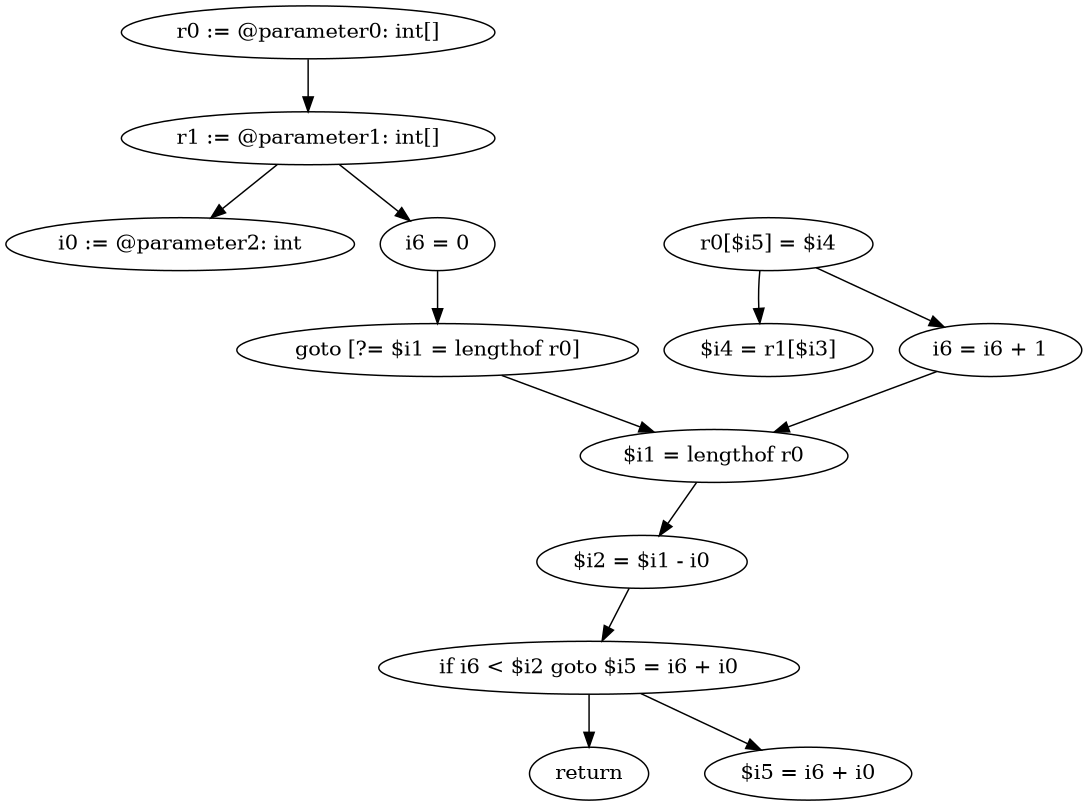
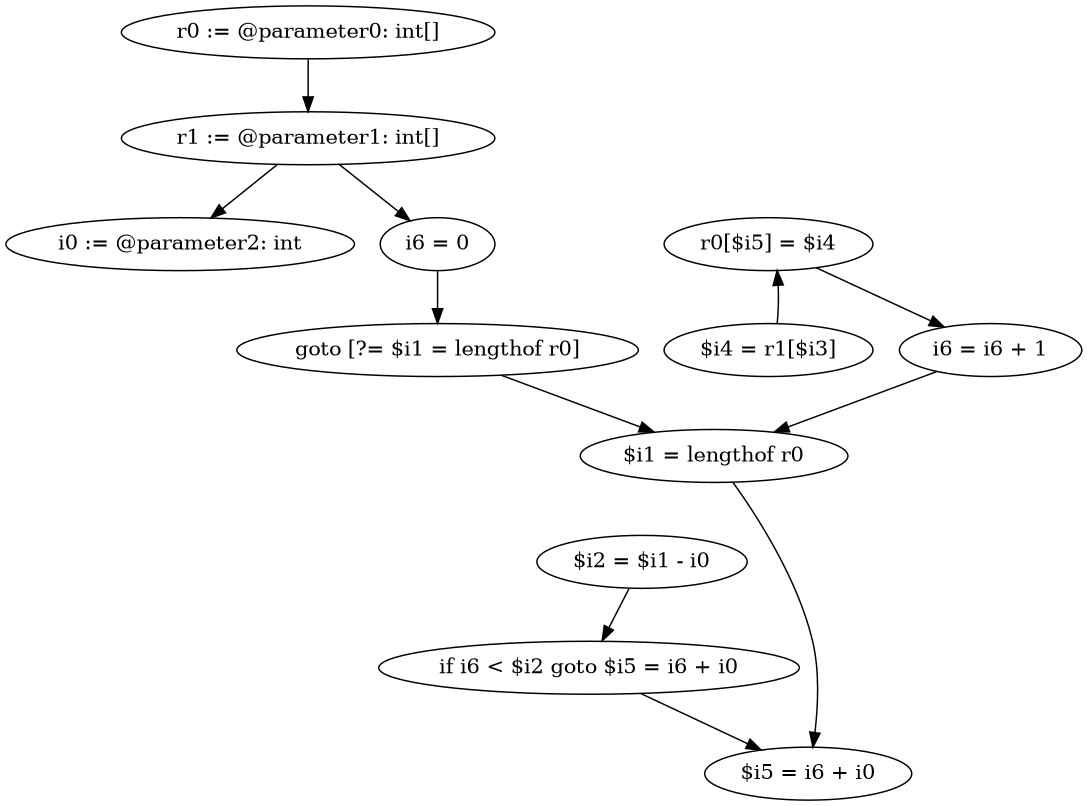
  digraph {
    "r0 := @parameter0: int[]"
    "r1 := @parameter1: int[]"
    "i0 := @parameter2: int"
    "i6 = 0"
    "goto [?= $i1 = lengthof r0]"
    "$i1 = lengthof r0"
    "$i2 = $i1 - i0"
    "$i4 = r1[$i3]"
    "r0[$i5] = $i4"
    "i6 = i6 + 1"
    "if i6 < $i2 goto $i5 = i6 + i0"
    "$i5 = i6 + i0"
-   return
    "r0 := @parameter0: int[]" -> "r1 := @parameter1: int[]"
    "r1 := @parameter1: int[]" -> "i0 := @parameter2: int"
    "r1 := @parameter1: int[]" -> "i6 = 0"
    "i6 = 0" -> "goto [?= $i1 = lengthof r0]"
    "goto [?= $i1 = lengthof r0]" -> "$i1 = lengthof r0"
-   "$i1 = lengthof r0" -> "$i2 = $i1 - i0"
+   "$i1 = lengthof r0" -> "$i5 = i6 + i0"
    "$i2 = $i1 - i0" -> "if i6 < $i2 goto $i5 = i6 + i0"
-   "r0[$i5] = $i4" -> "$i4 = r1[$i3]"
+   "$i4 = r1[$i3]" -> "r0[$i5] = $i4"
    "r0[$i5] = $i4" -> "i6 = i6 + 1"
    "i6 = i6 + 1" -> "$i1 = lengthof r0"
    "if i6 < $i2 goto $i5 = i6 + i0" -> "$i5 = i6 + i0"
-   "if i6 < $i2 goto $i5 = i6 + i0" -> return
  }
